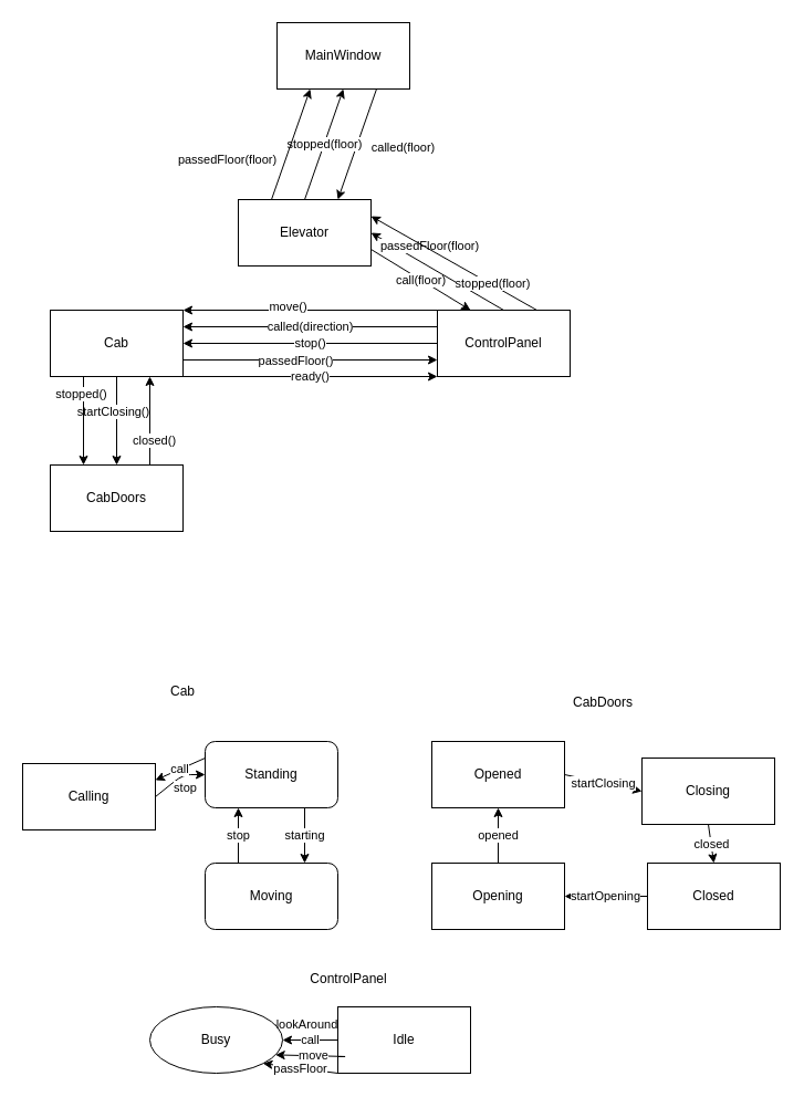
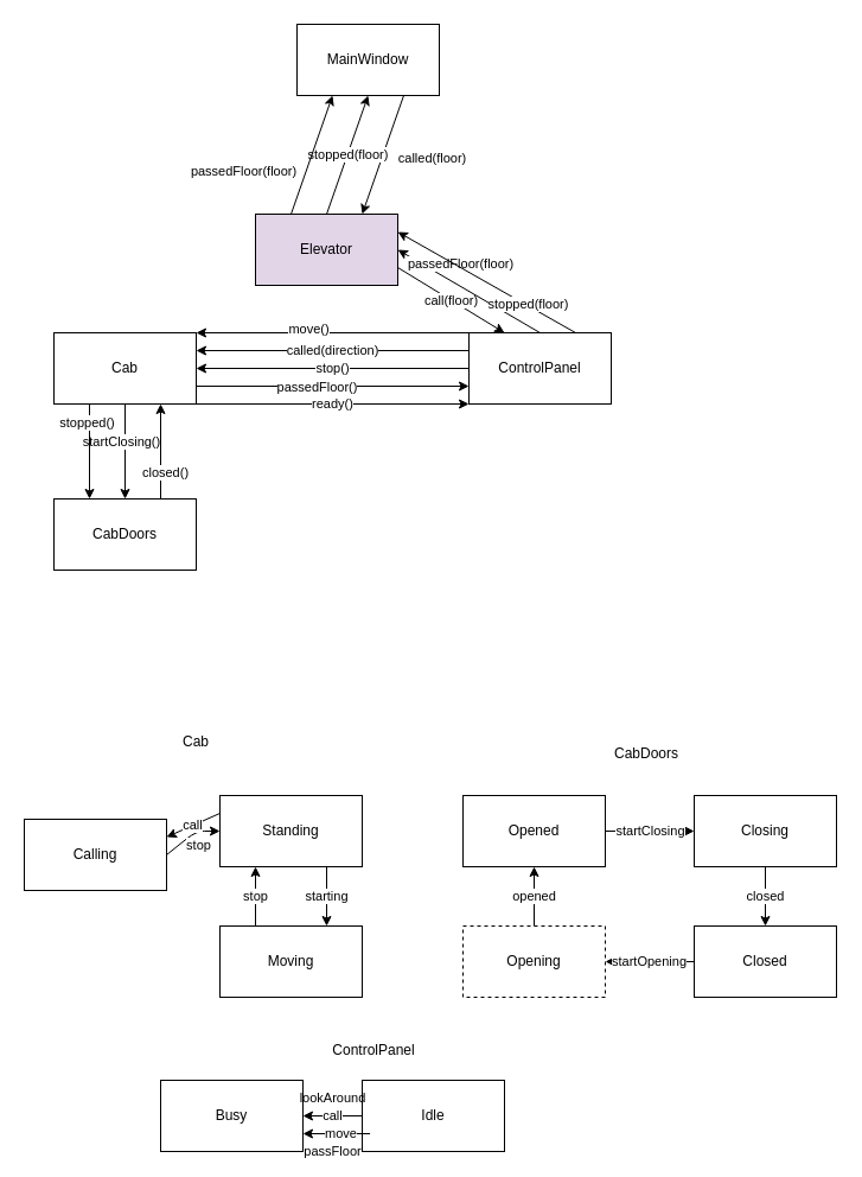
  <mxCell id="0" />
  <mxCell id="1" parent="0" />
  <mxCell id="2" value="called(floor)" style="edgeStyle=none;html=1;exitX=0.75;exitY=1;exitDx=0;exitDy=0;entryX=0.75;entryY=0;entryDx=0;entryDy=0;" parent="1" source="3" target="7" edge="1"><mxGeometry x="-0.2" y="40" relative="1" as="geometry"><mxPoint as="offset" /></mxGeometry></mxCell>
  <mxCell id="3" value="MainWindow" style="rounded=0;whiteSpace=wrap;html=1;" parent="1" vertex="1"><mxGeometry x="250" y="20" width="120" height="60" as="geometry" /></mxCell>
  <mxCell id="4" value="stopped(floor)" style="edgeStyle=none;html=1;exitX=0.5;exitY=0;exitDx=0;exitDy=0;entryX=0.5;entryY=1;entryDx=0;entryDy=0;" parent="1" source="7" target="3" edge="1"><mxGeometry relative="1" as="geometry" /></mxCell>
  <mxCell id="5" value="passedFloor(floor)" style="edgeStyle=none;html=1;exitX=0.25;exitY=0;exitDx=0;exitDy=0;entryX=0.25;entryY=1;entryDx=0;entryDy=0;" parent="1" source="7" target="3" edge="1"><mxGeometry x="-0.6" y="50" relative="1" as="geometry"><mxPoint as="offset" /></mxGeometry></mxCell>
  <mxCell id="6" value="call(floor)" style="edgeStyle=none;html=1;exitX=1;exitY=0.75;exitDx=0;exitDy=0;entryX=0.25;entryY=0;entryDx=0;entryDy=0;" parent="1" source="7" target="16" edge="1"><mxGeometry relative="1" as="geometry" /></mxCell>
- <mxCell id="7" value="Elevator" style="rounded=0;whiteSpace=wrap;html=1;" parent="1" vertex="1"><mxGeometry x="215" y="180" width="120" height="60" as="geometry" /></mxCell>
+ <mxCell id="7" value="Elevator" style="rounded=0;whiteSpace=wrap;html=1;fillColor=#e1d5e7;" parent="1" vertex="1"><mxGeometry x="215" y="180" width="120" height="60" as="geometry" /></mxCell>
  <mxCell id="8" value="called(direction)" style="edgeStyle=none;html=1;exitX=0;exitY=0.25;exitDx=0;exitDy=0;entryX=1;entryY=0.25;entryDx=0;entryDy=0;" parent="1" source="16" target="24" edge="1"><mxGeometry relative="1" as="geometry" /></mxCell>
  <mxCell id="9" style="edgeStyle=none;html=1;exitX=0;exitY=0;exitDx=0;exitDy=0;entryX=1;entryY=0;entryDx=0;entryDy=0;" parent="1" source="16" target="24" edge="1"><mxGeometry relative="1" as="geometry" /></mxCell>
  <mxCell id="10" value="move()" style="edgeLabel;html=1;align=center;verticalAlign=middle;resizable=0;points=[];" parent="9" vertex="1" connectable="0"><mxGeometry x="0.183" y="-4" relative="1" as="geometry"><mxPoint as="offset" /></mxGeometry></mxCell>
  <mxCell id="11" value="stop()" style="edgeStyle=none;html=1;exitX=0;exitY=0.5;exitDx=0;exitDy=0;entryX=1;entryY=0.5;entryDx=0;entryDy=0;" parent="1" source="16" target="24" edge="1"><mxGeometry relative="1" as="geometry" /></mxCell>
  <mxCell id="12" style="edgeStyle=none;html=1;exitX=0.5;exitY=0;exitDx=0;exitDy=0;entryX=1;entryY=0.5;entryDx=0;entryDy=0;" parent="1" source="16" target="7" edge="1"><mxGeometry relative="1" as="geometry" /></mxCell>
  <mxCell id="13" value="passedFloor(floor)" style="edgeLabel;html=1;align=center;verticalAlign=middle;resizable=0;points=[];" parent="12" vertex="1" connectable="0"><mxGeometry x="0.495" y="-4" relative="1" as="geometry"><mxPoint x="20" y="-3" as="offset" /></mxGeometry></mxCell>
  <mxCell id="14" style="edgeStyle=none;html=1;exitX=0.75;exitY=0;exitDx=0;exitDy=0;entryX=1;entryY=0.25;entryDx=0;entryDy=0;" parent="1" source="16" target="7" edge="1"><mxGeometry relative="1" as="geometry" /></mxCell>
  <mxCell id="15" value="stopped(floor)" style="edgeLabel;html=1;align=center;verticalAlign=middle;resizable=0;points=[];" parent="14" vertex="1" connectable="0"><mxGeometry x="-0.451" y="-1" relative="1" as="geometry"><mxPoint as="offset" /></mxGeometry></mxCell>
  <mxCell id="16" value="ControlPanel" style="rounded=0;whiteSpace=wrap;html=1;" parent="1" vertex="1"><mxGeometry x="395" y="280" width="120" height="60" as="geometry" /></mxCell>
  <mxCell id="17" style="edgeStyle=none;html=1;exitX=1;exitY=0.75;exitDx=0;exitDy=0;entryX=0;entryY=0.75;entryDx=0;entryDy=0;" parent="1" edge="1"><mxGeometry relative="1" as="geometry"><mxPoint x="165" y="325" as="sourcePoint" /><mxPoint x="395" y="325" as="targetPoint" /></mxGeometry></mxCell>
  <mxCell id="18" value="passedFloor()" style="edgeLabel;html=1;align=center;verticalAlign=middle;resizable=0;points=[];" parent="17" vertex="1" connectable="0"><mxGeometry x="0.278" relative="1" as="geometry"><mxPoint x="-46" as="offset" /></mxGeometry></mxCell>
  <mxCell id="19" value="ready()" style="edgeStyle=none;html=1;exitX=1;exitY=1;exitDx=0;exitDy=0;entryX=0;entryY=1;entryDx=0;entryDy=0;" parent="1" source="24" target="16" edge="1"><mxGeometry relative="1" as="geometry" /></mxCell>
  <mxCell id="20" style="edgeStyle=none;html=1;exitX=0.5;exitY=1;exitDx=0;exitDy=0;entryX=0.5;entryY=0;entryDx=0;entryDy=0;" parent="1" source="24" target="27" edge="1"><mxGeometry relative="1" as="geometry" /></mxCell>
  <mxCell id="21" value="startClosing()" style="edgeLabel;html=1;align=center;verticalAlign=middle;resizable=0;points=[];" parent="20" vertex="1" connectable="0"><mxGeometry x="-0.223" y="-4" relative="1" as="geometry"><mxPoint as="offset" /></mxGeometry></mxCell>
  <mxCell id="22" style="edgeStyle=none;html=1;exitX=0.25;exitY=1;exitDx=0;exitDy=0;entryX=0.25;entryY=0;entryDx=0;entryDy=0;" parent="1" source="24" target="27" edge="1"><mxGeometry relative="1" as="geometry" /></mxCell>
  <mxCell id="23" value="stopped()" style="edgeLabel;html=1;align=center;verticalAlign=middle;resizable=0;points=[];" parent="22" vertex="1" connectable="0"><mxGeometry x="-0.626" y="-3" relative="1" as="geometry"><mxPoint as="offset" /></mxGeometry></mxCell>
  <mxCell id="24" value="Cab" style="rounded=0;whiteSpace=wrap;html=1;" parent="1" vertex="1"><mxGeometry x="45" y="280" width="120" height="60" as="geometry" /></mxCell>
  <mxCell id="25" style="edgeStyle=none;html=1;exitX=0.75;exitY=0;exitDx=0;exitDy=0;entryX=0.75;entryY=1;entryDx=0;entryDy=0;" parent="1" source="27" target="24" edge="1"><mxGeometry relative="1" as="geometry" /></mxCell>
  <mxCell id="26" value="closed()" style="edgeLabel;html=1;align=center;verticalAlign=middle;resizable=0;points=[];" parent="25" vertex="1" connectable="0"><mxGeometry x="-0.434" y="-3" relative="1" as="geometry"><mxPoint as="offset" /></mxGeometry></mxCell>
  <mxCell id="27" value="CabDoors" style="rounded=0;whiteSpace=wrap;html=1;" parent="1" vertex="1"><mxGeometry x="45" y="420" width="120" height="60" as="geometry" /></mxCell>
  <mxCell id="28" value="Cab" style="text;html=1;strokeColor=none;fillColor=none;align=center;verticalAlign=middle;whiteSpace=wrap;rounded=0;shadow=0;glass=0;fillStyle=auto;" parent="1" vertex="1"><mxGeometry x="135" y="610" width="60" height="30" as="geometry" /></mxCell>
  <mxCell id="29" value="stop" style="edgeStyle=none;html=1;exitX=1;exitY=0.5;exitDx=0;exitDy=0;" parent="1" source="30" target="33" edge="1"><mxGeometry y="-10" relative="1" as="geometry"><Array as="points"><mxPoint x="165" y="700" /></Array><mxPoint as="offset" /></mxGeometry></mxCell>
  <mxCell id="30" value="Calling" style="rounded=0;whiteSpace=wrap;html=1;shadow=0;glass=0;fillStyle=auto;strokeColor=default;strokeWidth=1;fillColor=none;gradientColor=none;" parent="1" vertex="1"><mxGeometry x="20" y="690" width="120" height="60" as="geometry" /></mxCell>
  <mxCell id="31" value="starting" style="edgeStyle=none;html=1;exitX=0.75;exitY=1;exitDx=0;exitDy=0;entryX=0.75;entryY=0;entryDx=0;entryDy=0;" parent="1" source="33" target="35" edge="1"><mxGeometry relative="1" as="geometry" /></mxCell>
  <mxCell id="32" value="call" style="edgeStyle=none;html=1;exitX=0;exitY=0.25;exitDx=0;exitDy=0;entryX=1;entryY=0.25;entryDx=0;entryDy=0;" parent="1" source="33" target="30" edge="1"><mxGeometry relative="1" as="geometry" /></mxCell>
- <mxCell id="33" value="Standing" style="whiteSpace=wrap;html=1;shadow=0;glass=0;fillStyle=auto;strokeColor=default;strokeWidth=1;fillColor=none;gradientColor=none;rounded=1;" parent="1" vertex="1"><mxGeometry x="185" y="670" width="120" height="60" as="geometry" /></mxCell>
+ <mxCell id="33" value="Standing" style="rounded=0;whiteSpace=wrap;html=1;shadow=0;glass=0;fillStyle=auto;strokeColor=default;strokeWidth=1;fillColor=none;gradientColor=none;" parent="1" vertex="1"><mxGeometry x="185" y="670" width="120" height="60" as="geometry" /></mxCell>
  <mxCell id="34" value="stop" style="edgeStyle=none;html=1;exitX=0.25;exitY=0;exitDx=0;exitDy=0;entryX=0.25;entryY=1;entryDx=0;entryDy=0;" parent="1" source="35" target="33" edge="1"><mxGeometry relative="1" as="geometry" /></mxCell>
- <mxCell id="35" value="Moving" style="whiteSpace=wrap;html=1;shadow=0;glass=0;fillStyle=auto;strokeColor=default;strokeWidth=1;fillColor=none;gradientColor=none;rounded=1;" parent="1" vertex="1"><mxGeometry x="185" y="780" width="120" height="60" as="geometry" /></mxCell>
+ <mxCell id="35" value="Moving" style="rounded=0;whiteSpace=wrap;html=1;shadow=0;glass=0;fillStyle=auto;strokeColor=default;strokeWidth=1;fillColor=none;gradientColor=none;" parent="1" vertex="1"><mxGeometry x="185" y="780" width="120" height="60" as="geometry" /></mxCell>
  <mxCell id="36" value="CabDoors" style="text;html=1;strokeColor=none;fillColor=none;align=center;verticalAlign=middle;whiteSpace=wrap;rounded=0;shadow=0;glass=0;fillStyle=auto;" parent="1" vertex="1"><mxGeometry x="515" y="620" width="60" height="30" as="geometry" /></mxCell>
  <mxCell id="37" value="startClosing" style="edgeStyle=none;html=1;exitX=1;exitY=0.5;exitDx=0;exitDy=0;entryX=0;entryY=0.5;entryDx=0;entryDy=0;" parent="1" source="38" target="42" edge="1"><mxGeometry relative="1" as="geometry" /></mxCell>
  <mxCell id="38" value="Opened" style="rounded=0;whiteSpace=wrap;html=1;shadow=0;glass=0;fillStyle=auto;strokeColor=default;strokeWidth=1;fillColor=none;gradientColor=none;" parent="1" vertex="1"><mxGeometry x="390" y="670" width="120" height="60" as="geometry" /></mxCell>
  <mxCell id="39" value="startOpening" style="edgeStyle=none;html=1;exitX=0;exitY=0.5;exitDx=0;exitDy=0;" parent="1" source="40" target="44" edge="1"><mxGeometry relative="1" as="geometry" /></mxCell>
  <mxCell id="40" value="Closed" style="rounded=0;whiteSpace=wrap;html=1;shadow=0;glass=0;fillStyle=auto;strokeColor=default;strokeWidth=1;fillColor=none;gradientColor=none;" parent="1" vertex="1"><mxGeometry x="585" y="780" width="120" height="60" as="geometry" /></mxCell>
  <mxCell id="41" value="closed" style="edgeStyle=none;html=1;exitX=0.5;exitY=1;exitDx=0;exitDy=0;entryX=0.5;entryY=0;entryDx=0;entryDy=0;" parent="1" source="42" target="40" edge="1"><mxGeometry relative="1" as="geometry" /></mxCell>
- <mxCell id="42" value="Closing" style="rounded=0;whiteSpace=wrap;html=1;shadow=0;glass=0;fillStyle=auto;strokeColor=default;strokeWidth=1;fillColor=none;gradientColor=none;" parent="1" vertex="1"><mxGeometry x="580" y="685" width="120" height="60" as="geometry" /></mxCell>
+ <mxCell id="42" value="Closing" style="rounded=0;whiteSpace=wrap;html=1;shadow=0;glass=0;fillStyle=auto;strokeColor=default;strokeWidth=1;fillColor=none;gradientColor=none;" parent="1" vertex="1"><mxGeometry x="585" y="670" width="120" height="60" as="geometry" /></mxCell>
  <mxCell id="43" value="opened" style="edgeStyle=none;html=1;exitX=0.5;exitY=0;exitDx=0;exitDy=0;" parent="1" source="44" target="38" edge="1"><mxGeometry relative="1" as="geometry" /></mxCell>
- <mxCell id="44" value="Opening" style="rounded=0;whiteSpace=wrap;html=1;shadow=0;glass=0;fillStyle=auto;strokeColor=default;strokeWidth=1;fillColor=none;gradientColor=none;" parent="1" vertex="1"><mxGeometry x="390" y="780" width="120" height="60" as="geometry" /></mxCell>
+ <mxCell id="44" value="Opening" style="rounded=0;whiteSpace=wrap;html=1;shadow=0;glass=0;fillStyle=auto;strokeColor=default;strokeWidth=1;fillColor=none;gradientColor=none;dashed=1;" parent="1" vertex="1"><mxGeometry x="390" y="780" width="120" height="60" as="geometry" /></mxCell>
  <mxCell id="45" value="ControlPanel" style="text;html=1;strokeColor=none;fillColor=none;align=center;verticalAlign=middle;whiteSpace=wrap;rounded=0;shadow=0;glass=0;fillStyle=auto;" parent="1" vertex="1"><mxGeometry x="285" y="870" width="60" height="30" as="geometry" /></mxCell>
  <mxCell id="46" value="lookAround" style="edgeStyle=none;html=1;exitX=1;exitY=0.25;exitDx=0;exitDy=0;entryX=0;entryY=0.25;entryDx=0;entryDy=0;" edge="1" parent="1" source="47" target="51"><mxGeometry relative="1" as="geometry" /></mxCell>
- <mxCell id="47" value="Busy" style="ellipse;whiteSpace=wrap;html=1;shadow=0;glass=0;fillStyle=auto;strokeColor=default;strokeWidth=1;fillColor=none;gradientColor=none;" parent="1" vertex="1"><mxGeometry x="135" y="910" width="120" height="60" as="geometry" /></mxCell>
+ <mxCell id="47" value="Busy" style="rounded=0;whiteSpace=wrap;html=1;shadow=0;glass=0;fillStyle=auto;strokeColor=default;strokeWidth=1;fillColor=none;gradientColor=none;" parent="1" vertex="1"><mxGeometry x="135" y="910" width="120" height="60" as="geometry" /></mxCell>
  <mxCell id="48" value="move" style="edgeStyle=none;html=1;exitX=0;exitY=0.75;exitDx=0;exitDy=0;entryX=1;entryY=0.75;entryDx=0;entryDy=0;" parent="1" source="51" target="47" edge="1"><mxGeometry x="0.091" relative="1" as="geometry"><Array as="points"><mxPoint x="315" y="955" /></Array><mxPoint as="offset" /></mxGeometry></mxCell>
  <mxCell id="49" value="call" style="edgeStyle=none;html=1;exitX=0;exitY=0.5;exitDx=0;exitDy=0;" edge="1" parent="1" source="51" target="47"><mxGeometry relative="1" as="geometry" /></mxCell>
  <mxCell id="50" value="passFloor" style="edgeStyle=none;html=1;exitX=0;exitY=1;exitDx=0;exitDy=0;entryX=1;entryY=1;entryDx=0;entryDy=0;" edge="1" parent="1" source="51" target="47"><mxGeometry relative="1" as="geometry" /></mxCell>
  <mxCell id="51" value="Idle" style="rounded=0;whiteSpace=wrap;html=1;shadow=0;glass=0;fillStyle=auto;strokeColor=default;strokeWidth=1;fillColor=none;gradientColor=none;" parent="1" vertex="1"><mxGeometry x="305" y="910" width="120" height="60" as="geometry" /></mxCell>
